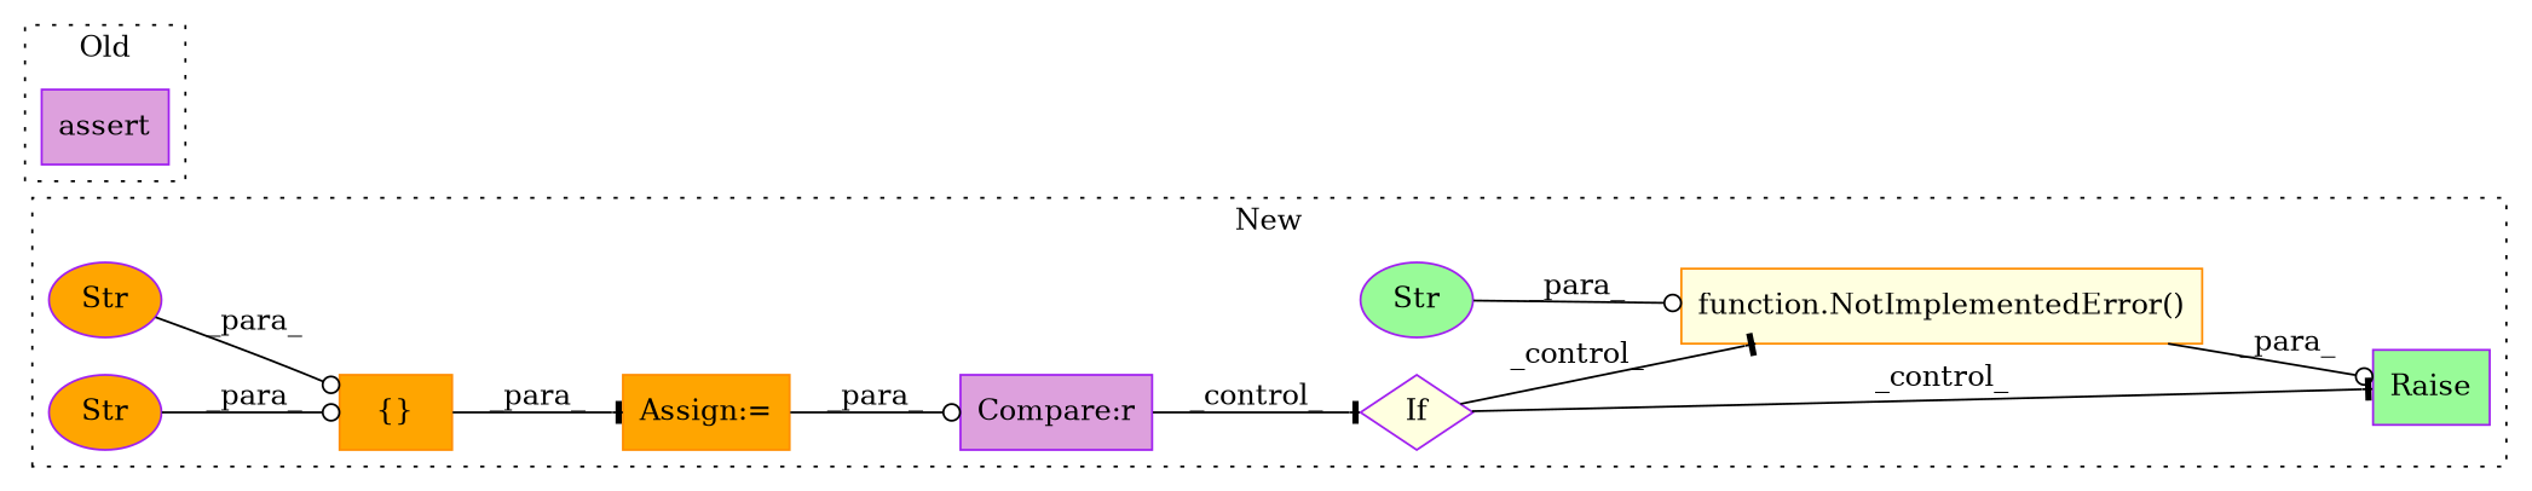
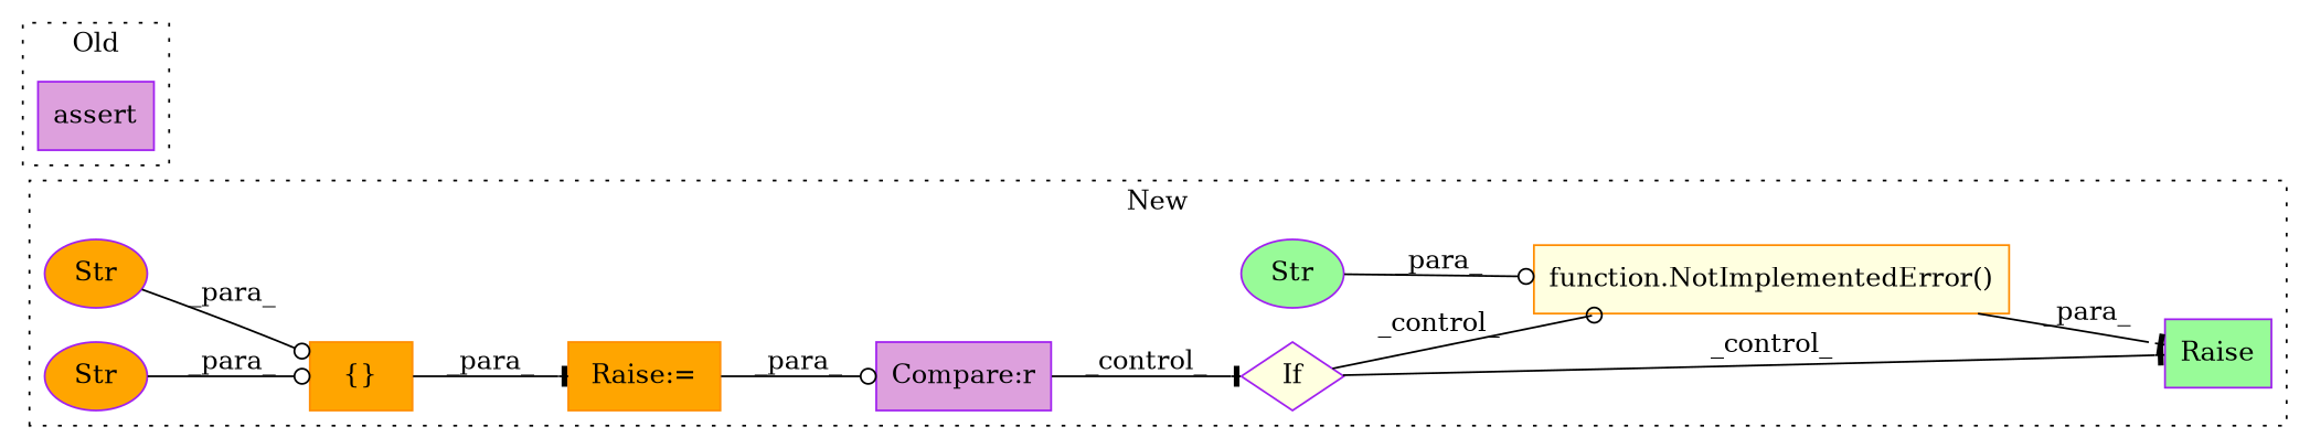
  digraph {
    rankdir=LR
    node [a=66 color=purple fillcolor=orange shape=box style=filled]
    edge [arrowhead=odot]
    n1 [a=75 color=darkorange fillcolor=lightyellow l="20,1" label="function.NotImplementedError()" s="5824,5944"]
    n2 [a=96 fillcolor=lightyellow l="3,14" label=If s="5774,5804" shape=diamond]
    n3 [a=40 fillcolor=plum l=27 label="Compare:r" s=5777]
    n4 [a=59 color=darkorange l="14,0" label="{}" s="5678,5755"]
    n5 [fillcolor=palegreen l=100 label=Str s=5844 shape=ellipse]
    n6 [l=15 label=Str s=5740 shape=ellipse]
    n7 [l=13 label=Str s=5725 shape=ellipse]
    n8 [a=91 fillcolor=palegreen l=6 label=Raise s=5818]
-   n9 [a=68 color=darkorange l=3 label="Assign:=" s=5675]
+   n9 [a=68 color=darkorange l=3 label="Raise:=" s=5675]
    n10 [a=65 fillcolor=plum l=7 label=assert s=5508]
    subgraph cluster_1 {
      label=New
      style=dotted
      n1
      n2
      n3
      n4
      n5
      n6
      n7
      n8
      n9
    }
    subgraph cluster_2 {
      label=Old
      style=dotted
      n10
    }
-   n1 -> n8 [label=_para_]
-   n2 -> n1 [arrowhead=tee label=_control_]
+   n1 -> n8 [arrowhead=tee label=_para_]
+   n2 -> n1 [label=_control_]
    n2 -> n8 [arrowhead=tee label=_control_]
    n3 -> n2 [arrowhead=tee label=_control_]
    n4 -> n9 [arrowhead=tee label=_para_]
    n5 -> n1 [label=_para_]
    n6 -> n4 [label=_para_]
    n7 -> n4 [label=_para_]
    n9 -> n3 [label=_para_]
  }
